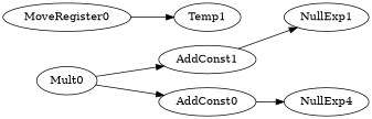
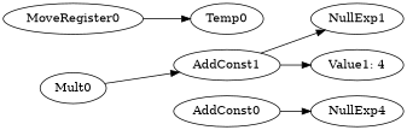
  digraph {
    ordering=out
    rankdir=LR
    AddConst1
    NullExp1
+   "Value1: 4"
    n4 [label=NullExp4]
    AddConst0
    MoveRegister0
-   Temp0 [label=Temp1]
+   Temp0
    Mult0
    AddConst1 -> NullExp1
+   AddConst1 -> "Value1: 4"
    AddConst0 -> n4
    MoveRegister0 -> Temp0
    Mult0 -> AddConst1
-   Mult0 -> AddConst0
  }
